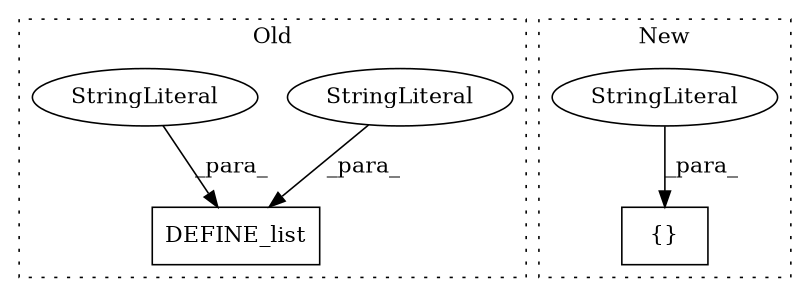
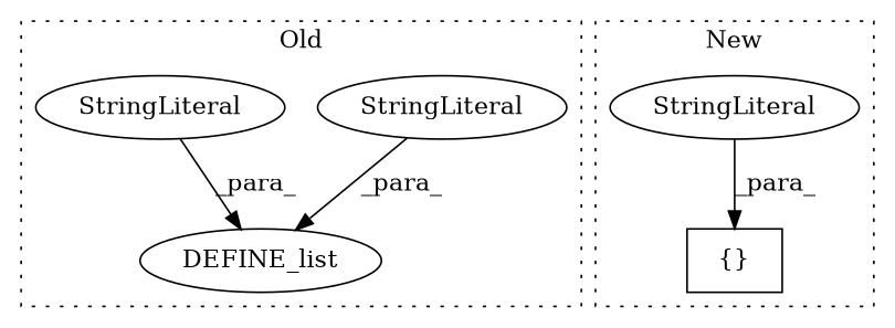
  digraph {
    node [a=45 s=690 shape=ellipse]
-   n1 [a=32 l="12,1" label=DEFINE_list s="641,724" shape=box]
+   n1 [a=32 l="12,1" label=DEFINE_list s="641,724"]
    n2 [l=34 label=StringLiteral]
    n3 [l=23 label=StringLiteral s=653]
    n4 [a=4 l="1,1" label="{}" s="689,745" shape=box]
    n5 [l=18 label=StringLiteral]
    subgraph cluster_1 {
      label=Old
      style=dotted
      n1
      n2
      n3
    }
    subgraph cluster_2 {
      label=New
      style=dotted
      n4
      n5
    }
    n2 -> n1 [label=_para_]
    n3 -> n1 [label=_para_]
    n5 -> n4 [label=_para_]
  }
